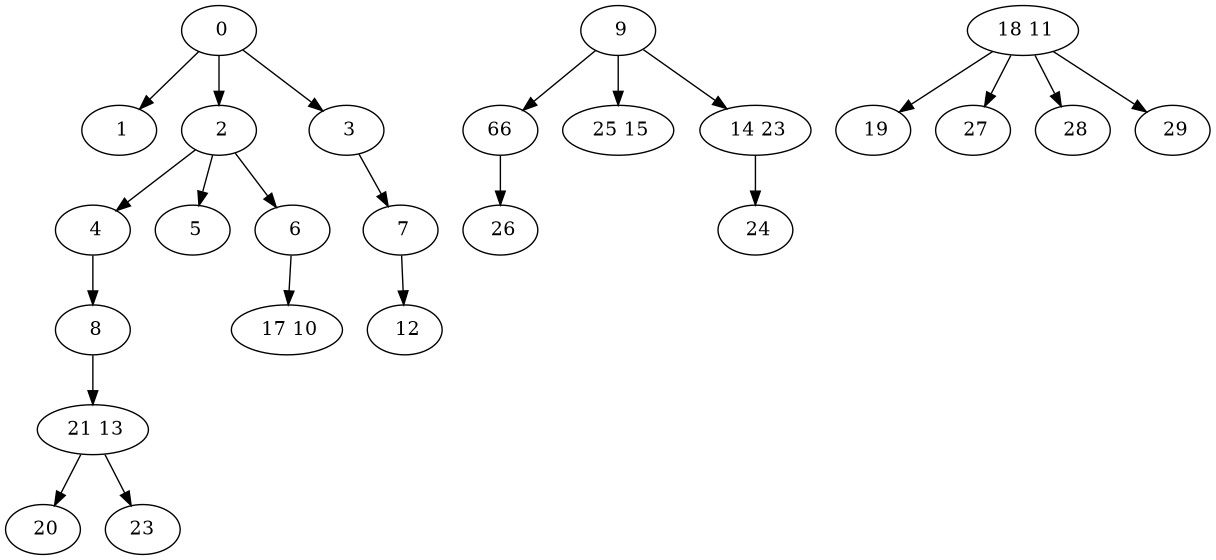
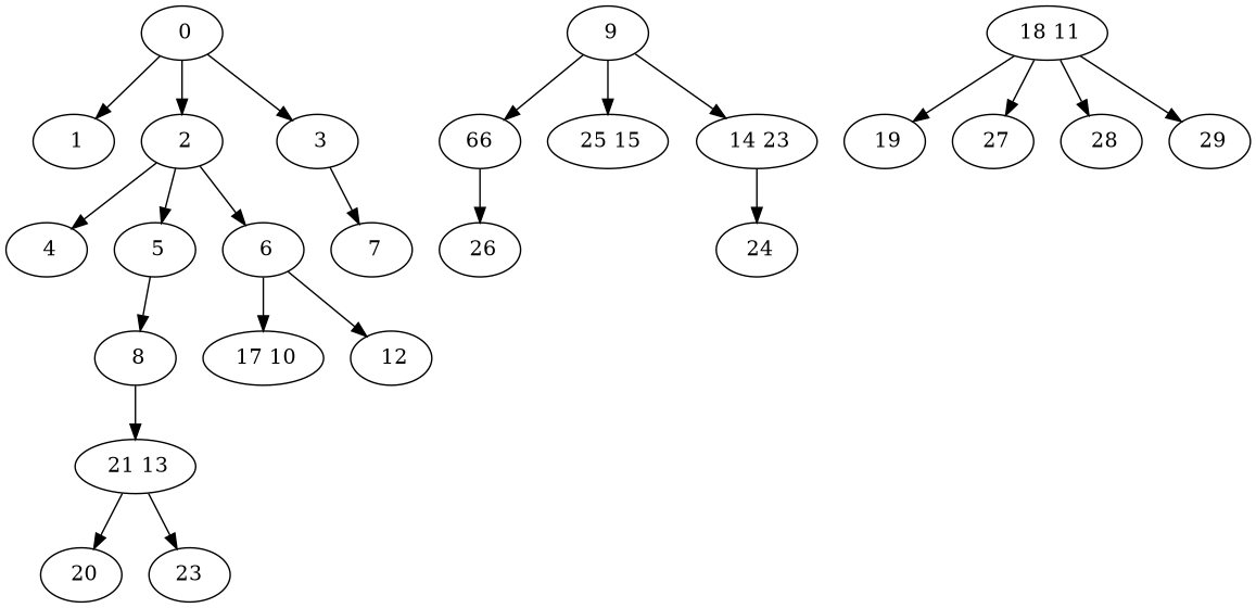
  digraph {
    " 0"
    " 1"
    " 2"
    " 3"
    " 4"
    " 5"
    " 6"
    " 7"
    " 8"
    " 17 10"
    " 12"
    " 21 13"
    n13 [label=66]
    " 9"
    " 25 15"
    " 14 23"
    " 18 11"
    " 19"
    " 27"
    " 28"
    " 29"
    " 20"
    n23 [label=23]
    " 26"
    " 24"
    " 0" -> " 1"
    " 0" -> " 2"
    " 0" -> " 3"
    " 2" -> " 4"
    " 2" -> " 5"
    " 2" -> " 6"
    " 3" -> " 7"
-   " 4" -> " 8"
+   " 5" -> " 8"
    " 6" -> " 17 10"
-   " 7" -> " 12"
+   " 6" -> " 12"
    " 8" -> " 21 13"
    " 21 13" -> " 20"
    " 21 13" -> n23
    n13 -> " 26"
    " 9" -> n13
    " 9" -> " 25 15"
    " 9" -> " 14 23"
    " 14 23" -> " 24"
    " 18 11" -> " 19"
    " 18 11" -> " 27"
    " 18 11" -> " 28"
    " 18 11" -> " 29"
  }
